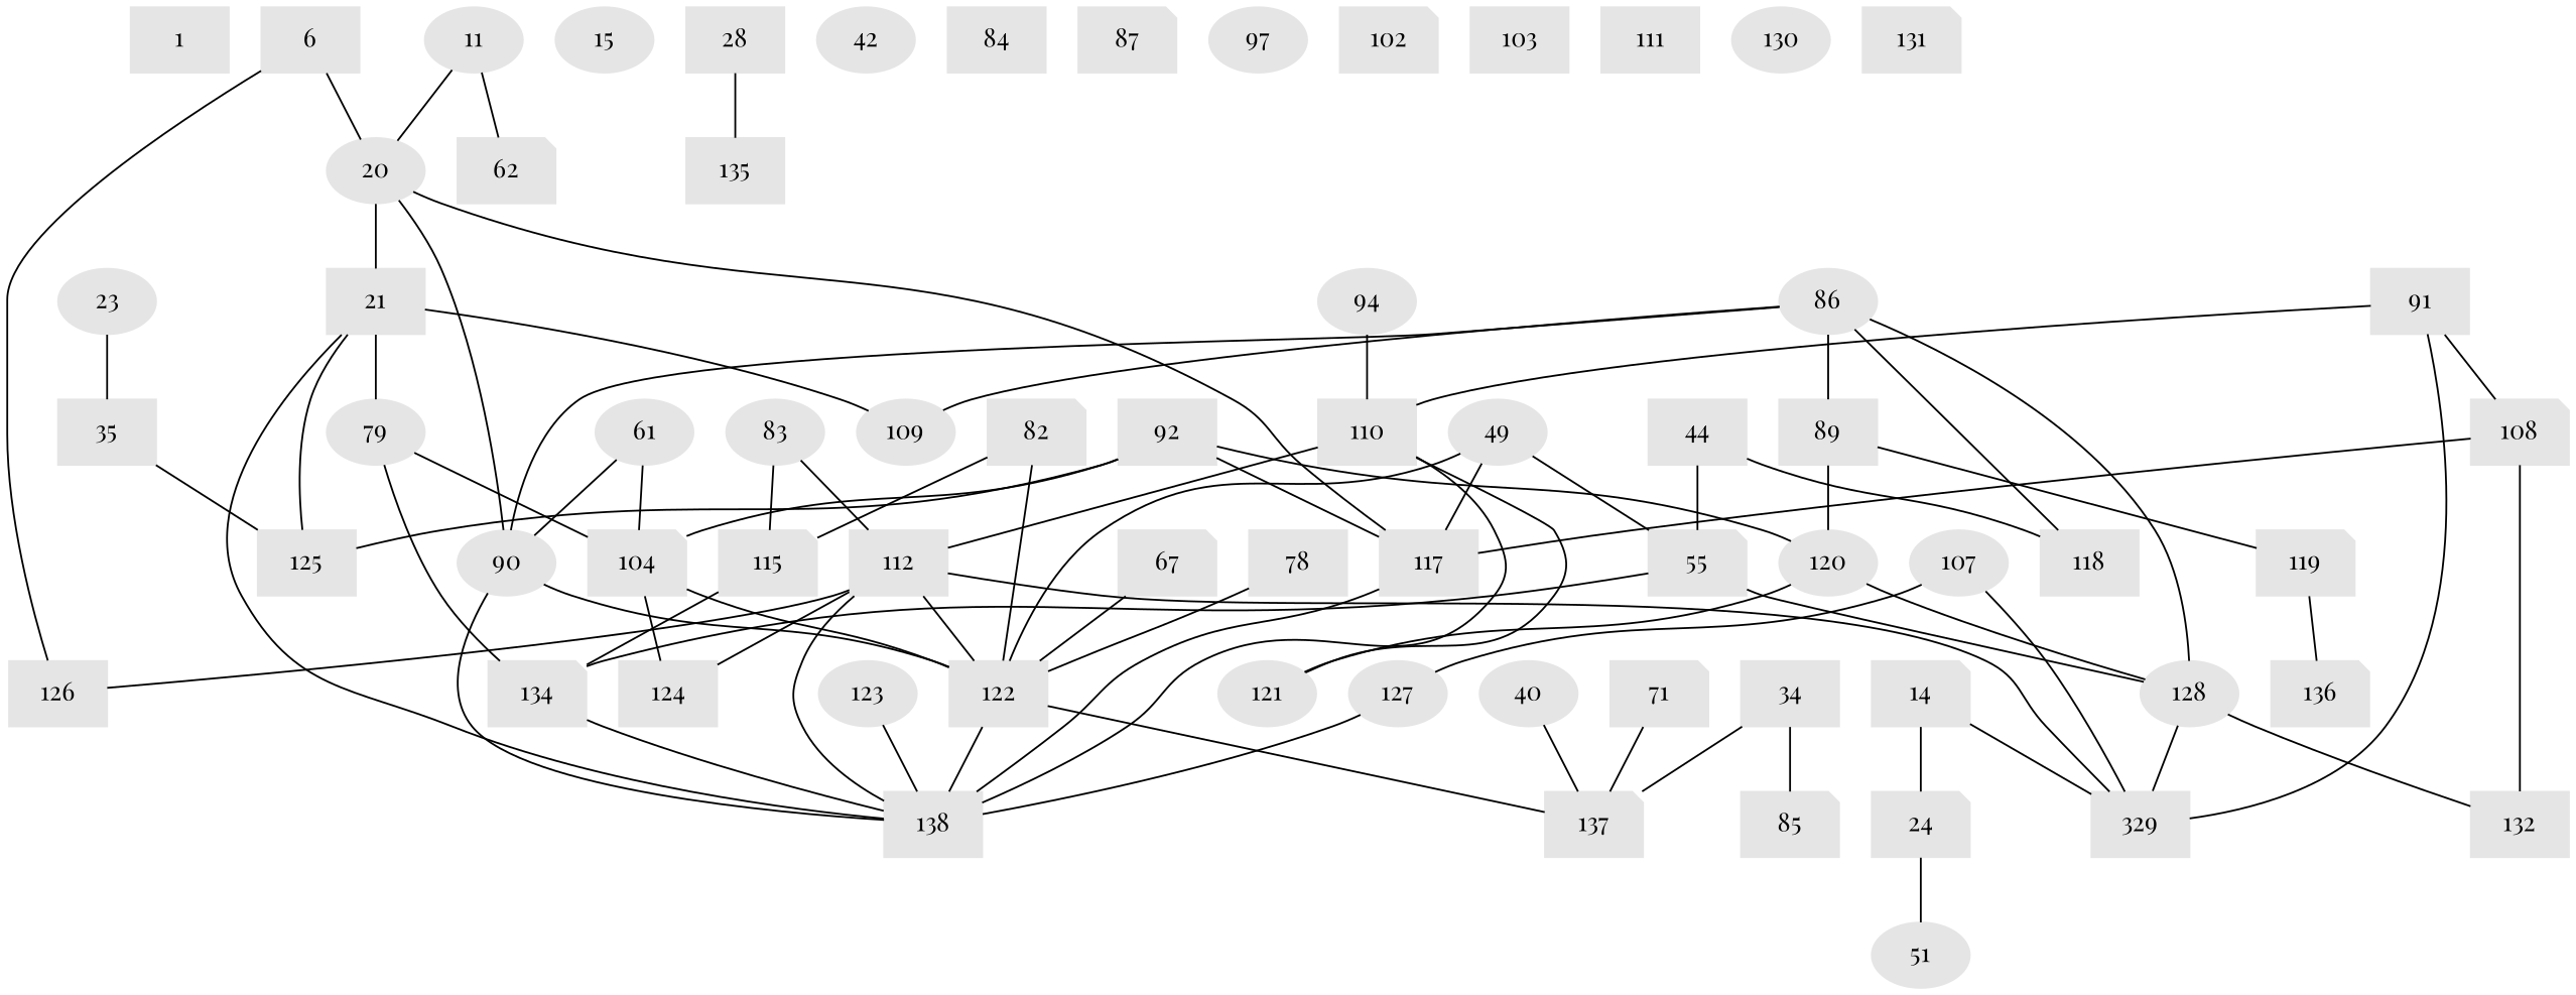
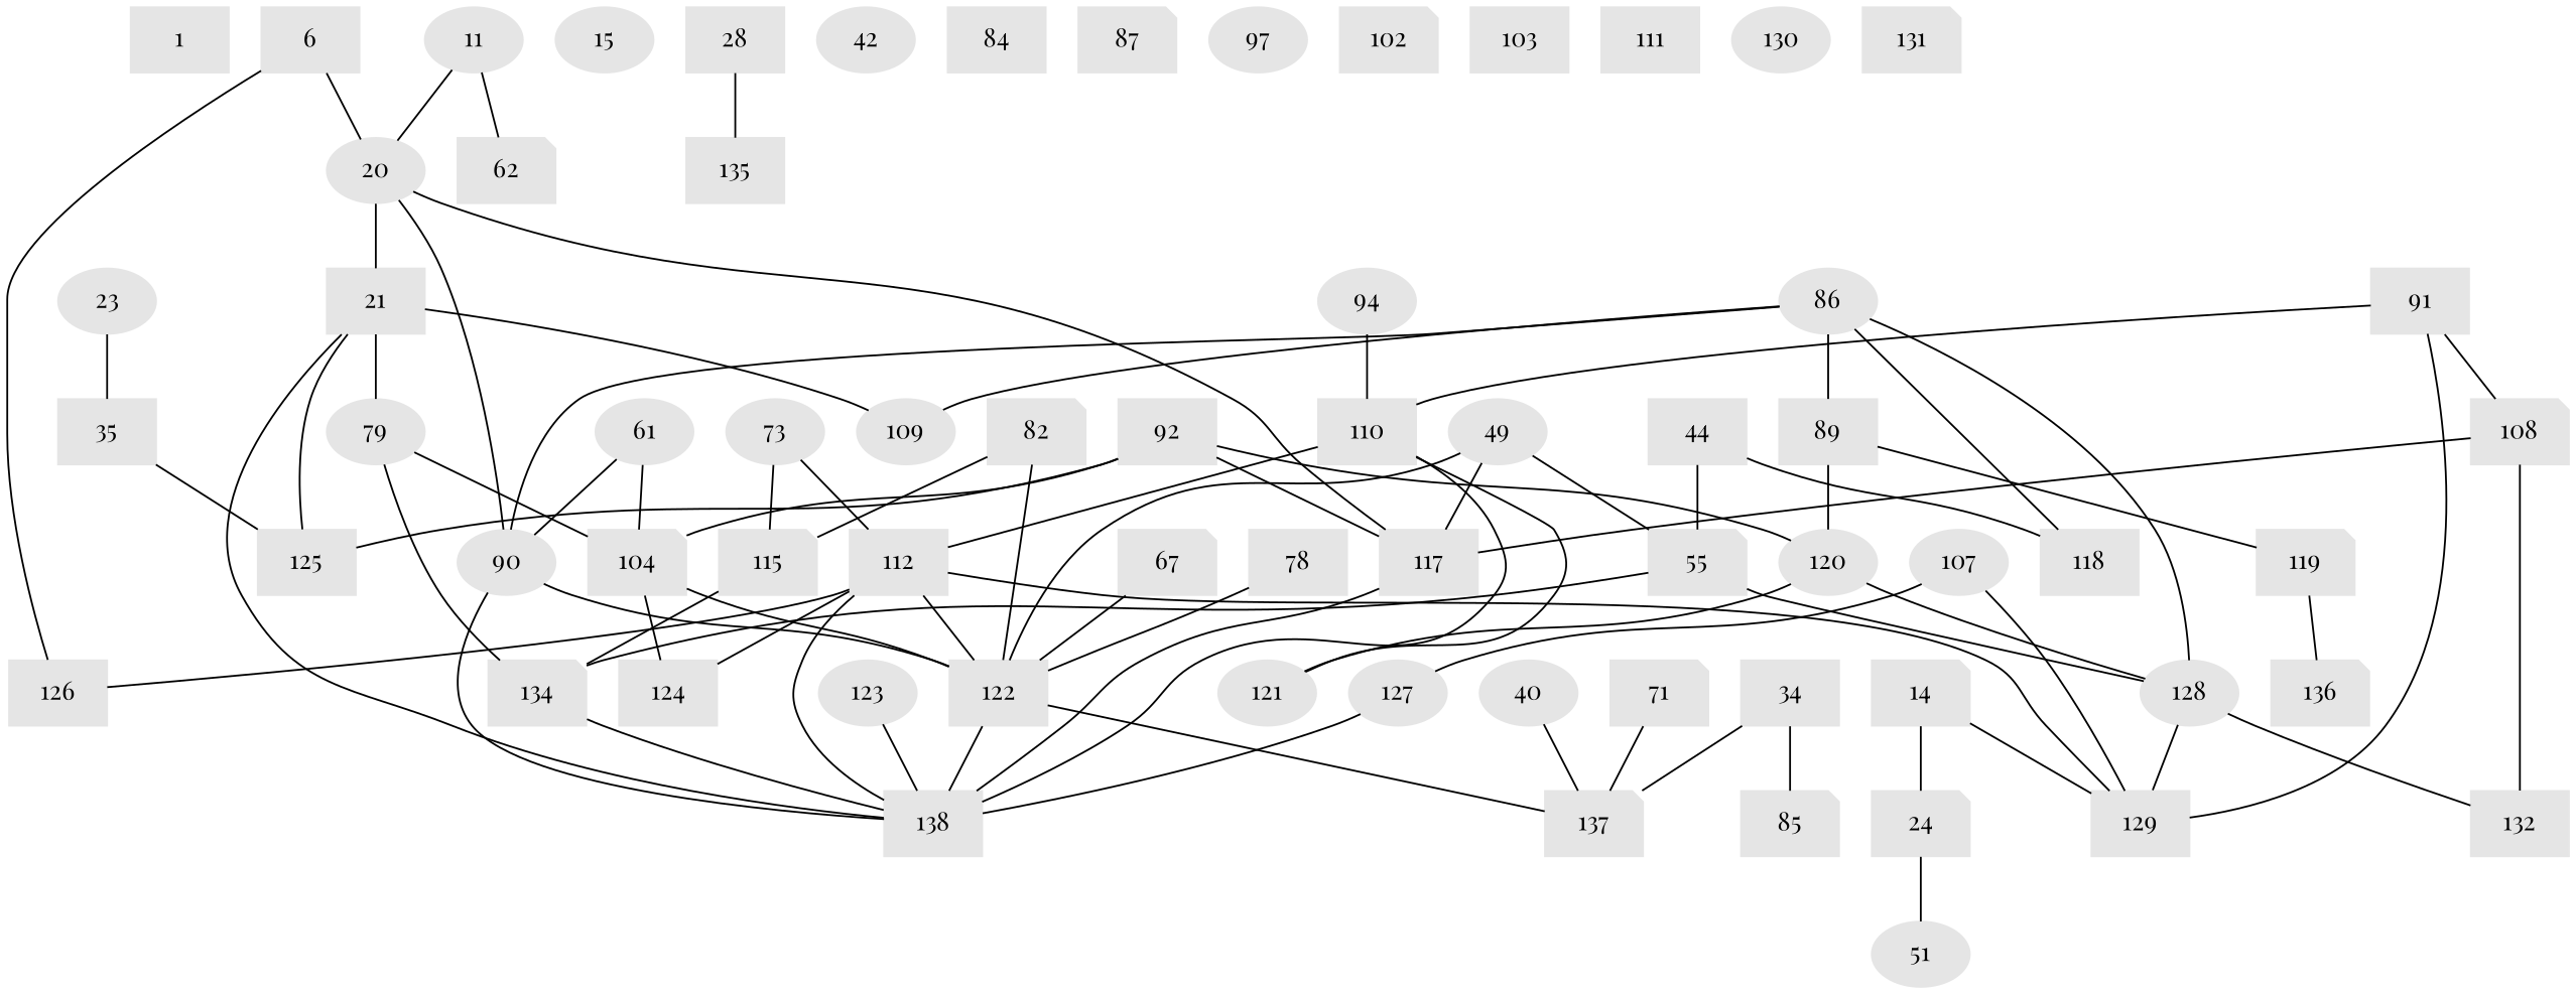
  graph {
    fontname="Playfair Display"
    node [color=gray90 fontname="Playfair Display" shape=box style=filled]
    edge [fontname="Playfair Display"]
    1
    20 [shape=ellipse]
    6
    126
    21 [super="+10"]
    90 [shape=ellipse super="+26+85+88"]
    117 [super="+77"]
    11 [shape=ellipse]
    62 [shape=note]
    14 [shape=note]
    24 [shape=note]
-   129 [super="+93+105" label=329]
+   129 [super="+93+105"]
    51 [shape=ellipse]
    15 [shape=ellipse]
    79 [shape=ellipse super="+41+31"]
    125 [super="+96"]
    138 [super="+114"]
    109 [shape=ellipse]
    122 [super="+64+116+65"]
    134 [shape=note super="+8+9"]
    104 [shape=note super="+36"]
    86 [shape=ellipse super="+63+53+68+52"]
    118
    128 [shape=ellipse super="+46+76+73"]
    89 [super="+13"]
    23 [shape=ellipse]
    35
    28
    135
    n30 [label=85 shape=note]
    34
    137 [shape=note]
    40 [shape=ellipse]
    42 [shape=ellipse]
    55 [shape=note super="+25"]
    44
    49 [shape=ellipse]
    132 [super="+98"]
    61 [shape=ellipse]
    124 [super="+43"]
    67 [shape=note]
    71 [shape=note]
    78
    82 [shape=note super="+69"]
    115 [shape=note]
-   83 [shape=ellipse super="+32"]
+   83 [shape=ellipse super="+32" label=73]
    112 [super="+33+54"]
    84
    119 [shape=note]
    120 [shape=ellipse super="+80+95"]
    87 [shape=note]
    136 [shape=note]
    121 [shape=ellipse]
    91
    108 [shape=note]
    110 [super="+101"]
    92 [super="+57+4"]
    94 [shape=ellipse]
    97 [shape=ellipse]
    102 [shape=note]
    103
    107 [shape=ellipse]
    127 [shape=ellipse]
    111
    123 [shape=ellipse]
    130 [shape=ellipse]
    131 [shape=note]
    20 -- 21 [weight=2]
    20 -- 90
    20 -- 117
    6 -- 20
    6 -- 126
    21 -- 79
    21 -- 125
    21 -- 138
    21 -- 109
    90 -- 138
    90 -- 122 [weight=4]
    117 -- 138
    11 -- 20
    11 -- 62
    14 -- 24
    14 -- 129
    24 -- 51
    79 -- 134
    79 -- 104
    122 -- 138 [weight=2]
    122 -- 137
    134 -- 138
    104 -- 122
    104 -- 124
    86 -- 90 [weight=2]
    86 -- 109
    86 -- 118
    86 -- 128
    86 -- 89 [weight=2]
    128 -- 129 [weight=2]
    128 -- 132
    89 -- 119
    89 -- 120
    23 -- 35
    35 -- 125
    28 -- 135
    34 -- n30
    34 -- 137
    40 -- 137
    55 -- 134 [weight=2]
    55 -- 128
    44 -- 118
    44 -- 55
    49 -- 117
    49 -- 122 [weight=3]
    49 -- 55
    61 -- 90
    61 -- 104
    67 -- 122
    71 -- 137
    78 -- 122
    82 -- 122 [weight=2]
    82 -- 115 [weight=2]
    115 -- 134
    83 -- 115
    83 -- 112
    112 -- 126
    112 -- 129
    112 -- 138
    112 -- 122
    112 -- 124
    119 -- 136
    120 -- 128 [weight=2]
    120 -- 121
    91 -- 129
    91 -- 108
    91 -- 110
    108 -- 117
    108 -- 132 [weight=2]
    110 -- 138
    110 -- 112
    110 -- 121
    92 -- 117
    92 -- 125 [weight=2]
    92 -- 104
    92 -- 120
    94 -- 110
    107 -- 129
    107 -- 127
    127 -- 138
    123 -- 138
  }
